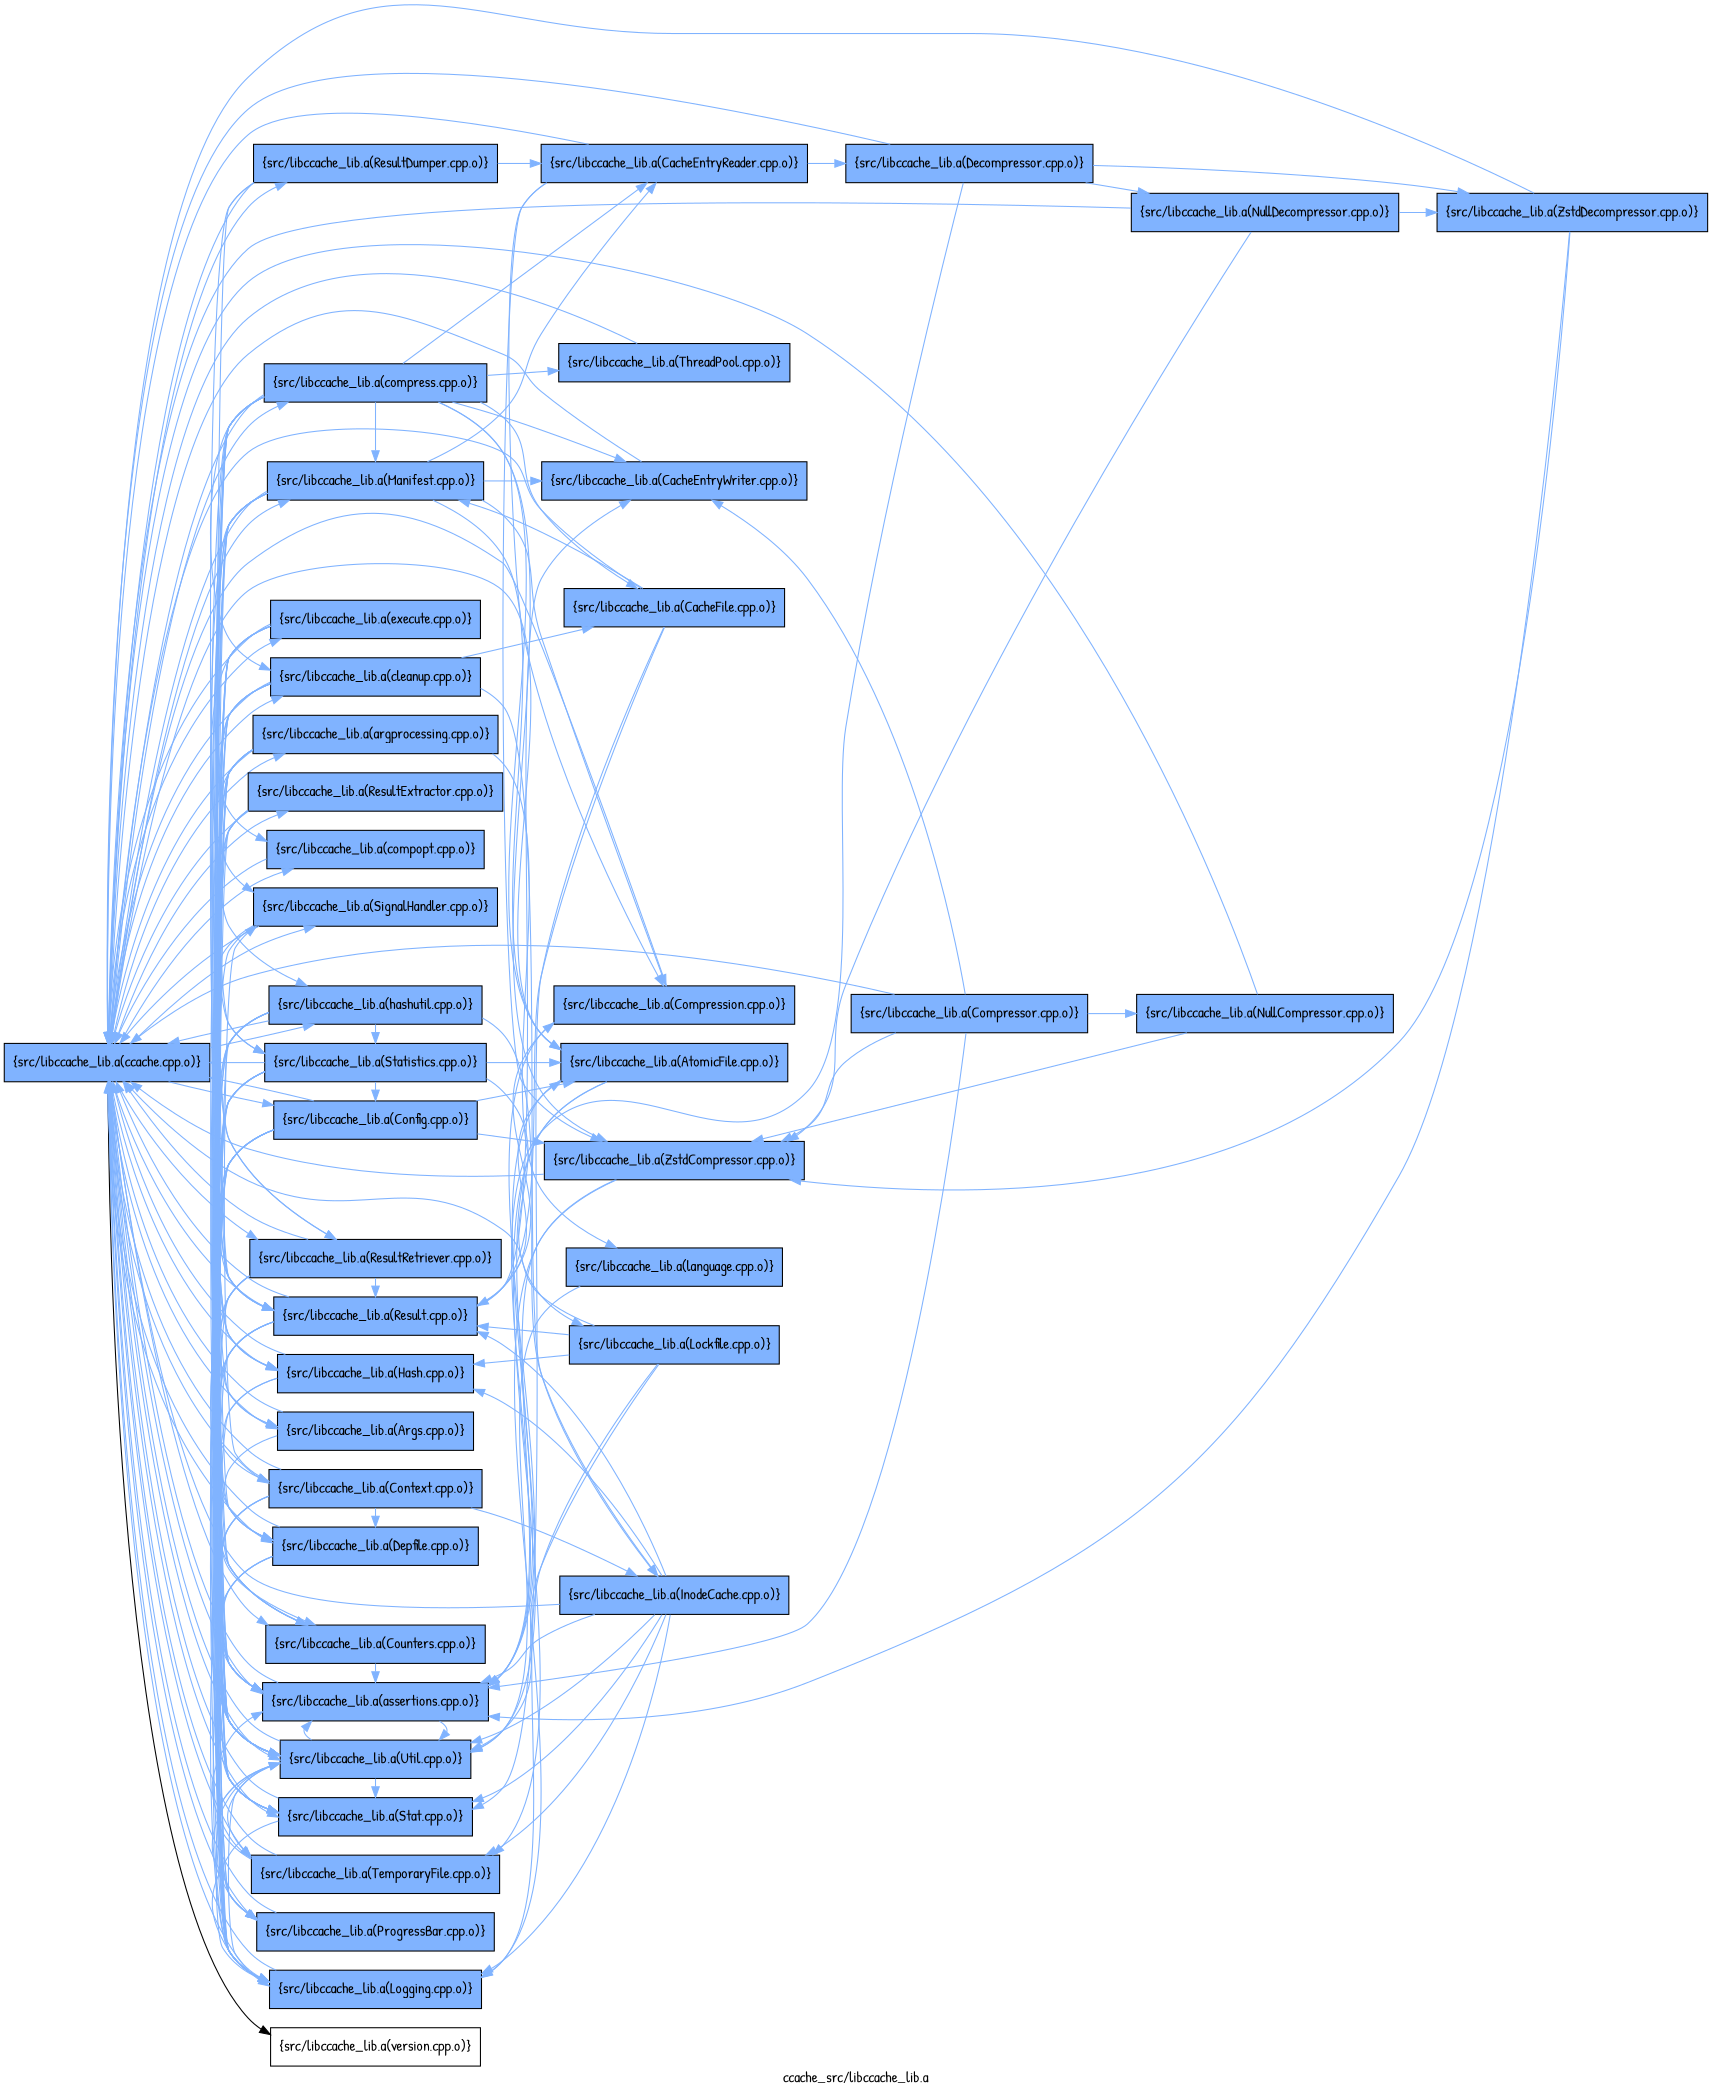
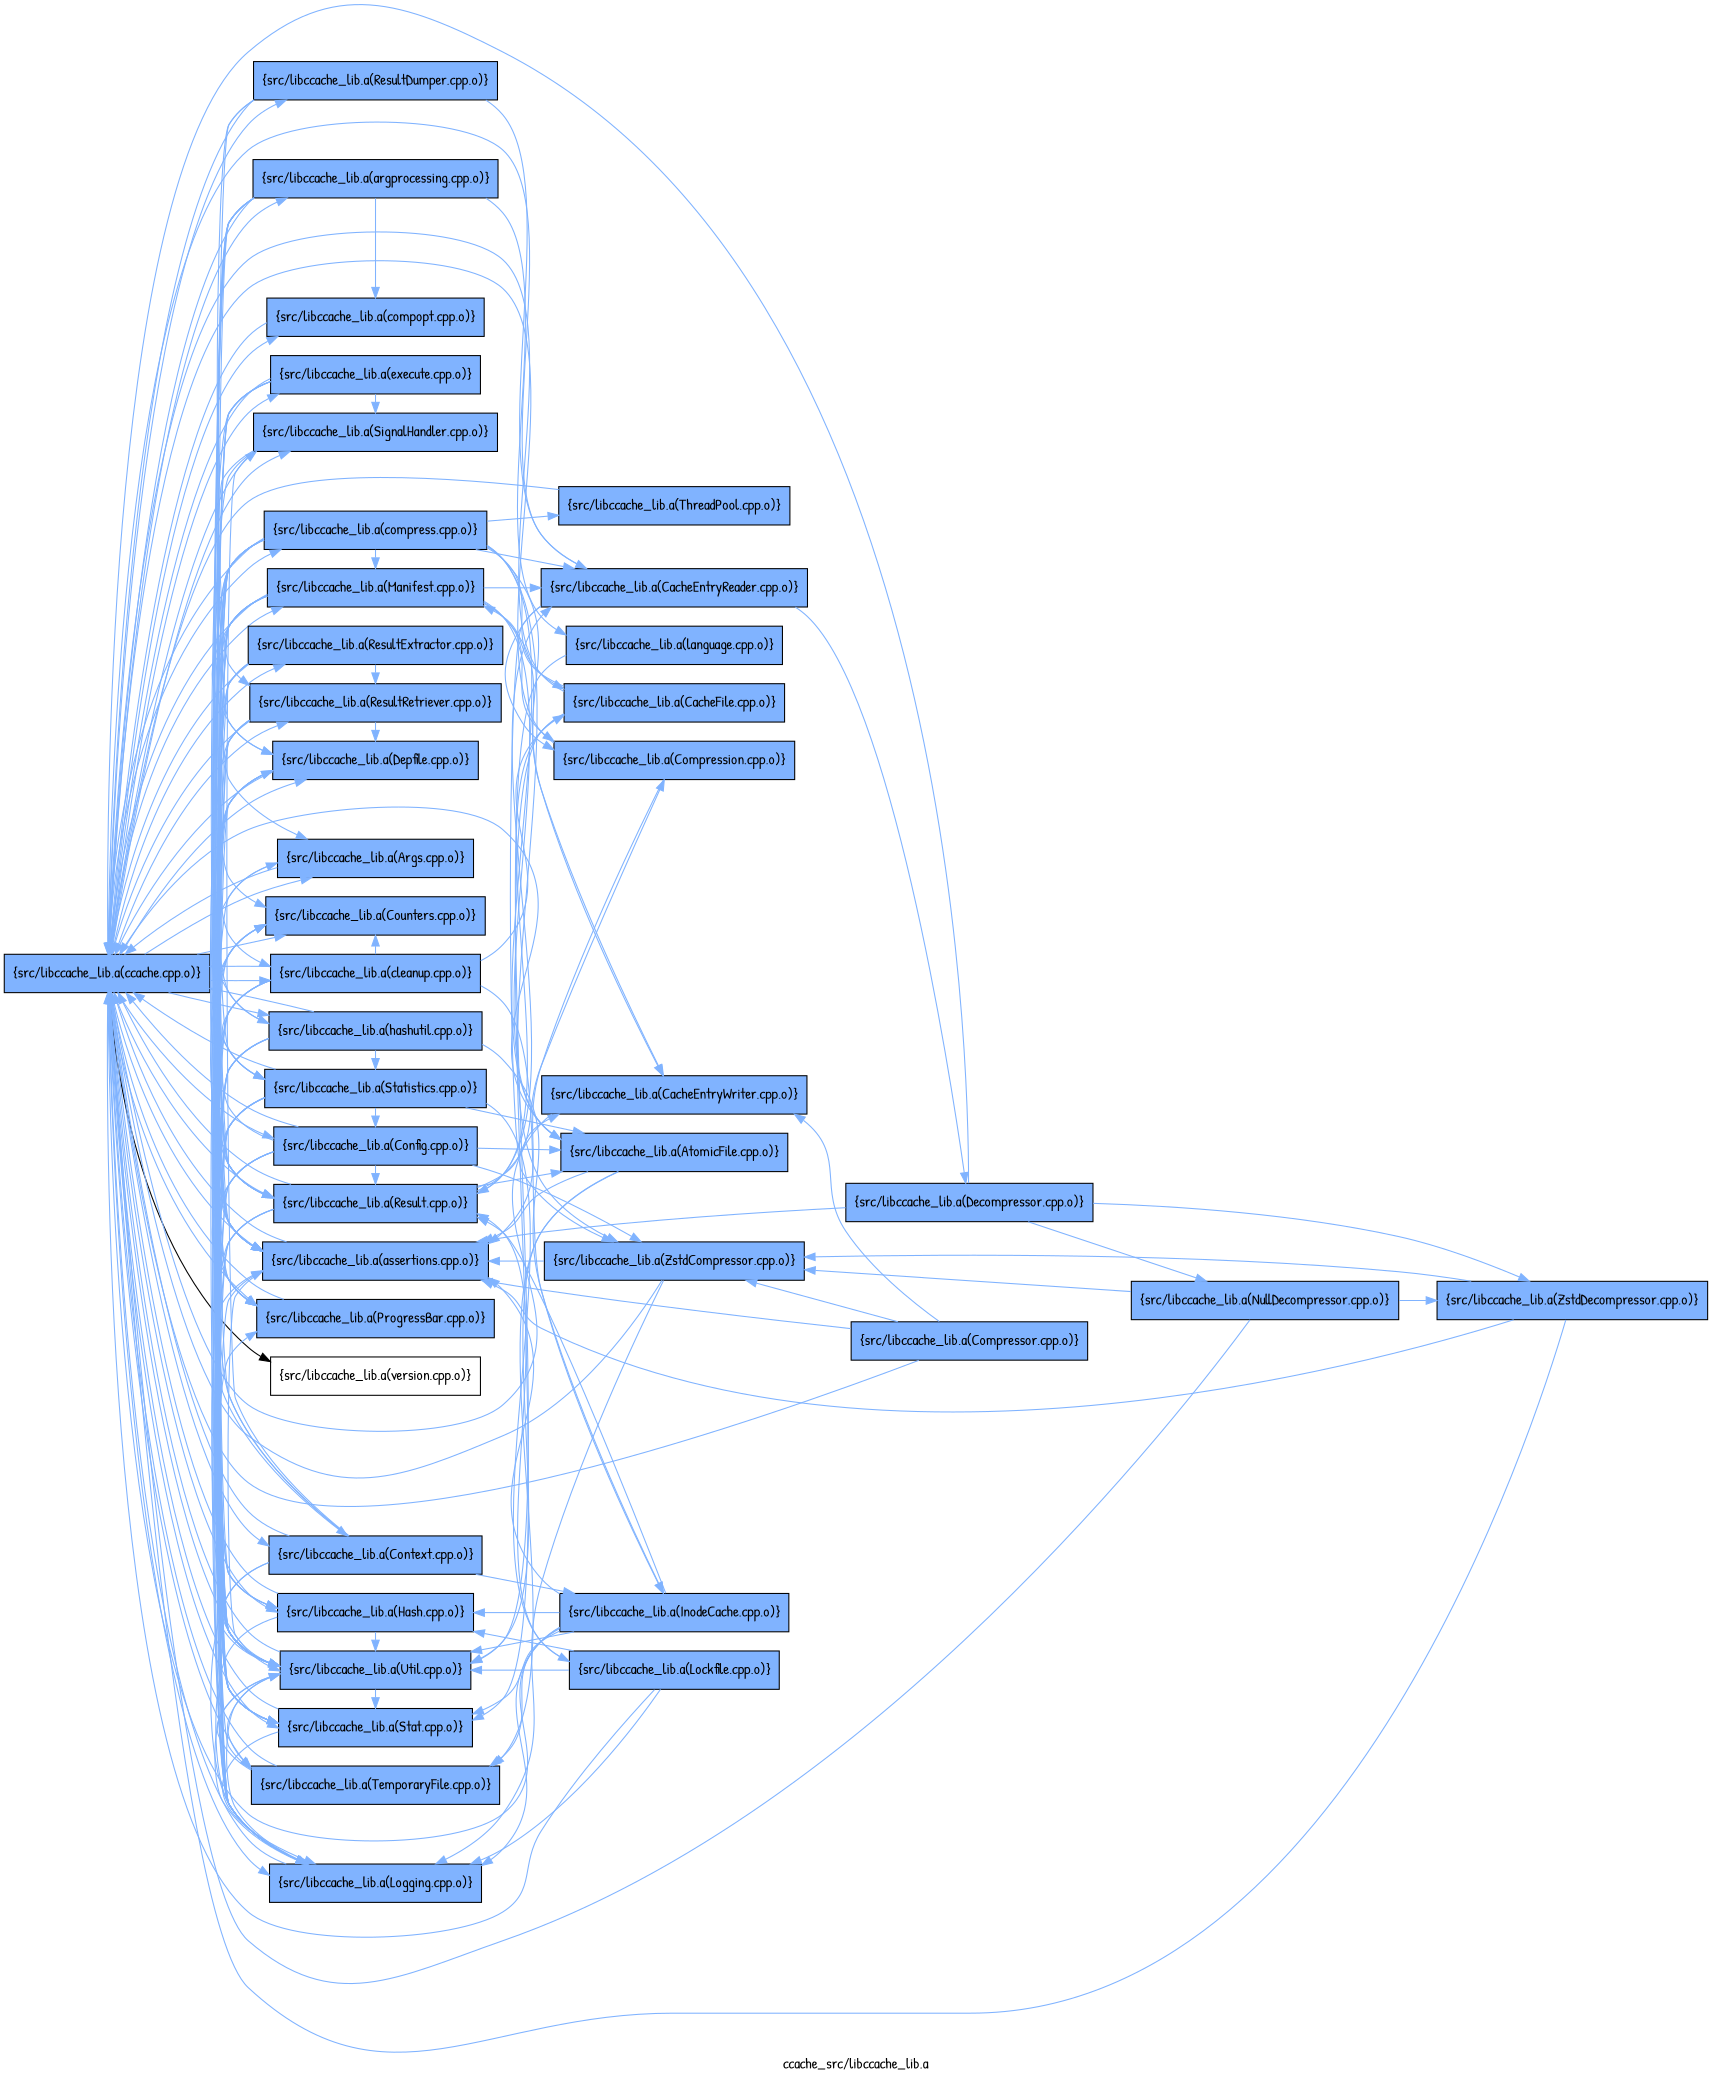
  digraph {
    fontname="Patrick Hand"
    label="ccache_src/libccache_lib.a"
    rankdir=LR
    node [fillcolor="0.600000 0.5 1" fontname="Patrick Hand" group=1 shape=box style=filled]
    edge [color="0.600000 0.5 1" fontname="Patrick Hand"]
    n1 [label="{src/libccache_lib.a(ccache.cpp.o)}"]
    n2 [label="{src/libccache_lib.a(ProgressBar.cpp.o)}"]
    n3 [label="{src/libccache_lib.a(Counters.cpp.o)}"]
    n4 [label="{src/libccache_lib.a(assertions.cpp.o)}"]
    n5 [label="{src/libccache_lib.a(Util.cpp.o)}"]
    n6 [label="{src/libccache_lib.a(Stat.cpp.o)}"]
    n7 [label="{src/libccache_lib.a(Logging.cpp.o)}"]
    n8 [label="{src/libccache_lib.a(TemporaryFile.cpp.o)}"]
    n9 [label="{src/libccache_lib.a(Args.cpp.o)}"]
    n10 [label="{src/libccache_lib.a(Hash.cpp.o)}"]
    n11 [label="{src/libccache_lib.a(Result.cpp.o)}"]
    n12 [label="{src/libccache_lib.a(ResultRetriever.cpp.o)}"]
    n13 [label="{src/libccache_lib.a(Depfile.cpp.o)}"]
    n14 [label="{src/libccache_lib.a(Manifest.cpp.o)}"]
    n15 [label="{src/libccache_lib.a(Context.cpp.o)}"]
    n16 [label="{src/libccache_lib.a(SignalHandler.cpp.o)}"]
    n17 [label="{src/libccache_lib.a(Statistics.cpp.o)}"]
    n18 [label="{src/libccache_lib.a(Config.cpp.o)}"]
    n19 [label="{src/libccache_lib.a(argprocessing.cpp.o)}"]
    n20 [label="{src/libccache_lib.a(ResultDumper.cpp.o)}"]
    n21 [label="{src/libccache_lib.a(ResultExtractor.cpp.o)}"]
    n22 [label="{src/libccache_lib.a(cleanup.cpp.o)}"]
    n23 [label="{src/libccache_lib.a(compopt.cpp.o)}"]
    n24 [label="{src/libccache_lib.a(compress.cpp.o)}"]
    n25 [label="{src/libccache_lib.a(execute.cpp.o)}"]
    n26 [label="{src/libccache_lib.a(hashutil.cpp.o)}"]
    n27 [group=0 label="{src/libccache_lib.a(version.cpp.o)}" fillcolor="" style=""]
    n28 [label="{src/libccache_lib.a(CacheEntryWriter.cpp.o)}"]
    n29 [label="{src/libccache_lib.a(AtomicFile.cpp.o)}"]
    n30 [label="{src/libccache_lib.a(Compression.cpp.o)}"]
    n31 [label="{src/libccache_lib.a(CacheEntryReader.cpp.o)}"]
    n32 [label="{src/libccache_lib.a(InodeCache.cpp.o)}"]
    n33 [label="{src/libccache_lib.a(Lockfile.cpp.o)}"]
    n34 [label="{src/libccache_lib.a(ZstdCompressor.cpp.o)}"]
    n35 [label="{src/libccache_lib.a(language.cpp.o)}"]
    n36 [label="{src/libccache_lib.a(CacheFile.cpp.o)}"]
    n37 [label="{src/libccache_lib.a(ThreadPool.cpp.o)}"]
    n38 [label="{src/libccache_lib.a(Compressor.cpp.o)}"]
    n39 [label="{src/libccache_lib.a(Decompressor.cpp.o)}"]
-   n40 [label="{src/libccache_lib.a(NullCompressor.cpp.o)}"]
    n41 [label="{src/libccache_lib.a(ZstdDecompressor.cpp.o)}"]
    n42 [label="{src/libccache_lib.a(NullDecompressor.cpp.o)}"]
    subgraph sub_1 {
      rank=same
      n1
    }
    subgraph sub_2 {
      rank=same
      n2
      n3
      n4
      n5
      n6
      n7
      n8
      n9
      n10
      n11
      n12
      n13
      n14
      n15
      n16
      n17
      n18
      n19
      n20
      n21
      n22
      n23
      n24
      n25
      n26
      n27
    }
    subgraph sub_3 {
      rank=same
      n28
      n29
      n30
      n31
      n32
      n33
      n34
      n35
      n36
      n37
    }
    subgraph sub_4 {
      rank=same
      n38
      n39
    }
    n1 -> n2
    n1 -> n3
    n1 -> n4
    n1 -> n5
    n1 -> n6
    n1 -> n7
    n1 -> n8
    n1 -> n9
    n1 -> n10
    n1 -> n11
    n1 -> n12
    n1 -> n13
    n1 -> n14
    n1 -> n15
    n1 -> n16
    n1 -> n18
    n1 -> n19
    n1 -> n20
    n1 -> n21
    n1 -> n22
    n1 -> n23
    n1 -> n24
    n1 -> n25
    n1 -> n26
    n1 -> n27 [color=""]
    n2 -> n1
    n3 -> n4
    n4 -> n1
    n4 -> n5
    n5 -> n1
    n5 -> n2
    n5 -> n4
    n5 -> n6
    n5 -> n7
    n5 -> n8
    n6 -> n1
    n6 -> n7
    n7 -> n1
    n7 -> n5
    n8 -> n1
    n8 -> n4
    n8 -> n5
    n9 -> n1
    n9 -> n5
    n10 -> n1
    n10 -> n5
    n10 -> n7
    n11 -> n1
    n11 -> n3
    n11 -> n5
    n11 -> n6
    n11 -> n7
    n11 -> n28
    n11 -> n29
    n11 -> n30
+   n11 -> n31
    n12 -> n1
    n12 -> n4
    n12 -> n5
    n12 -> n7
    n12 -> n11
    n12 -> n13
    n13 -> n1
    n13 -> n4
    n13 -> n5
    n13 -> n7
    n14 -> n1
    n14 -> n5
    n14 -> n6
    n14 -> n7
    n14 -> n10
    n14 -> n11
    n14 -> n13
    n14 -> n26
    n14 -> n28
    n14 -> n29
    n14 -> n30
    n14 -> n31
    n15 -> n1
    n15 -> n3
    n15 -> n5
    n15 -> n7
    n15 -> n13
    n15 -> n16
    n15 -> n32
    n16 -> n1
    n16 -> n4
    n16 -> n15
    n17 -> n1
    n17 -> n2
    n17 -> n3
    n17 -> n5
    n17 -> n6
    n17 -> n7
    n17 -> n10
    n17 -> n18
    n17 -> n29
    n17 -> n33
    n18 -> n1
    n18 -> n2
    n18 -> n4
    n18 -> n5
    n18 -> n6
    n18 -> n11
    n18 -> n13
    n18 -> n29
    n18 -> n34
    n19 -> n1
    n19 -> n4
    n19 -> n5
    n19 -> n6
    n19 -> n7
    n19 -> n9
    n19 -> n13
    n19 -> n23
    n19 -> n35
    n20 -> n1
    n20 -> n11
    n20 -> n12
    n20 -> n31
    n21 -> n1
    n21 -> n4
    n21 -> n5
    n21 -> n11
    n21 -> n12
    n22 -> n1
    n22 -> n2
    n22 -> n3
    n22 -> n5
    n22 -> n7
    n22 -> n17
    n22 -> n32
    n22 -> n36
    n23 -> n1
    n24 -> n1
-   n25 -> n2
+   n24 -> n2
    n24 -> n3
    n24 -> n4
    n24 -> n5
    n24 -> n6
    n24 -> n7
    n24 -> n11
    n24 -> n14
    n24 -> n17
    n24 -> n22
    n24 -> n28
    n24 -> n29
    n24 -> n31
    n24 -> n34
    n24 -> n36
    n24 -> n37
    n25 -> n1
    n25 -> n4
    n25 -> n5
    n25 -> n6
    n25 -> n7
    n25 -> n16
    n26 -> n1
    n26 -> n5
    n26 -> n6
    n26 -> n7
    n26 -> n9
    n26 -> n10
    n26 -> n17
    n26 -> n32
    n28 -> n1
    n29 -> n1
    n29 -> n4
    n29 -> n5
    n29 -> n8
    n30 -> n1
    n30 -> n4
    n31 -> n1
    n31 -> n30
    n31 -> n34
    n31 -> n39
    n32 -> n1
    n32 -> n4
    n32 -> n5
    n32 -> n6
    n32 -> n7
    n32 -> n8
    n32 -> n10
    n32 -> n11
    n33 -> n1
    n33 -> n5
    n33 -> n7
    n33 -> n10
    n33 -> n11
    n34 -> n1
    n34 -> n4
    n34 -> n7
    n35 -> n5
    n36 -> n1
    n36 -> n6
    n36 -> n11
    n36 -> n14
    n37 -> n1
    n38 -> n1
    n38 -> n4
    n38 -> n28
    n38 -> n34
-   n38 -> n40
    n39 -> n1
    n39 -> n4
    n39 -> n41
    n39 -> n42
-   n40 -> n1
-   n40 -> n34
    n41 -> n1
    n41 -> n4
    n41 -> n34
    n42 -> n1
    n42 -> n34
    n42 -> n41
  }
